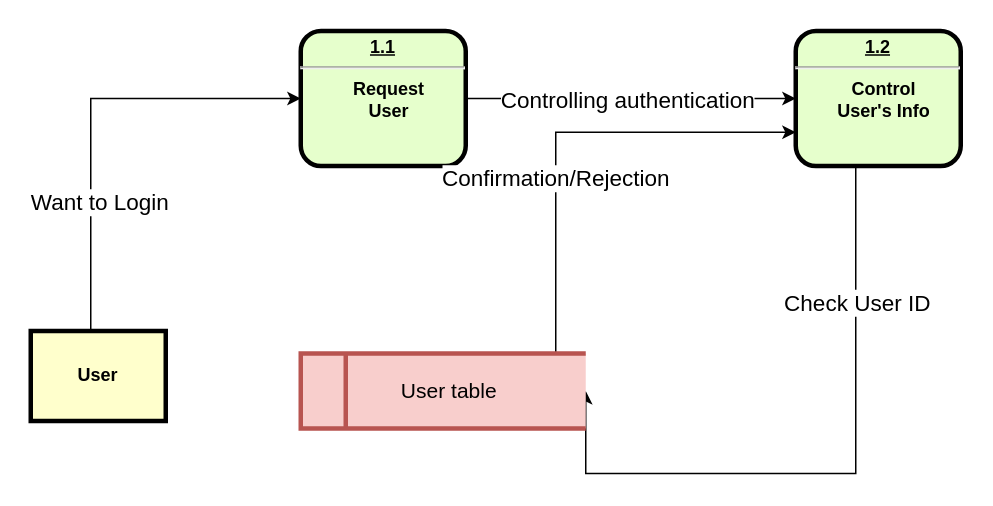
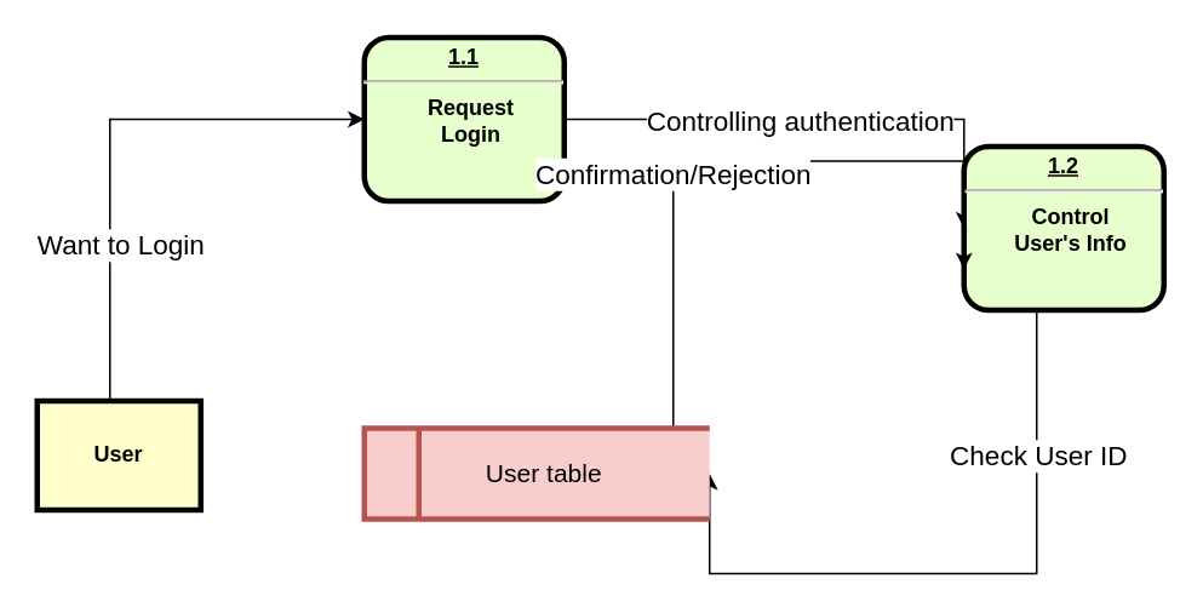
  <mxCell id="0" />
  <mxCell id="1" parent="0" />
  <mxCell id="2" style="edgeStyle=orthogonalEdgeStyle;rounded=0;orthogonalLoop=1;jettySize=auto;html=1;entryX=0;entryY=0.5;entryDx=0;entryDy=0;" parent="1" source="4" target="7" edge="1"><mxGeometry relative="1" as="geometry"><mxPoint x="320" y="30" as="targetPoint" /><Array as="points"><mxPoint x="60" y="65" /></Array></mxGeometry></mxCell>
  <mxCell id="3" value="Want to Login" style="edgeLabel;html=1;align=center;verticalAlign=middle;resizable=0;points=[];fontSize=15;" parent="2" vertex="1" connectable="0"><mxGeometry x="-0.394" y="2" relative="1" as="geometry"><mxPoint x="7" y="2" as="offset" /></mxGeometry></mxCell>
  <mxCell id="4" value="User" style="whiteSpace=wrap;align=center;verticalAlign=middle;fontStyle=1;strokeWidth=3;fillColor=#FFFFCC" parent="1" vertex="1"><mxGeometry x="20" y="220" width="90" height="60" as="geometry" /></mxCell>
  <mxCell id="5" style="edgeStyle=orthogonalEdgeStyle;rounded=0;orthogonalLoop=1;jettySize=auto;html=1;entryX=0;entryY=0.5;entryDx=0;entryDy=0;fontSize=17;" parent="1" target="10" edge="1"><mxGeometry relative="1" as="geometry"><mxPoint x="308.02" y="67.02" as="sourcePoint" /><mxPoint x="410" y="62.98" as="targetPoint" /><Array as="points"><mxPoint x="308" y="65" /></Array></mxGeometry></mxCell>
  <mxCell id="6" value="Controlling authentication" style="edgeLabel;html=1;align=center;verticalAlign=middle;resizable=0;points=[];fontSize=15;" parent="5" vertex="1" connectable="0"><mxGeometry x="-0.267" y="-2" relative="1" as="geometry"><mxPoint x="30" y="-2" as="offset" /></mxGeometry></mxCell>
- <mxCell id="7" value="&lt;p style=&quot;margin: 0px; margin-top: 4px; text-align: center; text-decoration: underline;&quot;&gt;&lt;strong&gt;1.1&lt;br&gt;&lt;/strong&gt;&lt;/p&gt;&lt;hr&gt;&lt;p style=&quot;margin: 0px; margin-left: 8px;&quot;&gt;&lt;span style=&quot;background-color: initial;&quot;&gt;Request&lt;/span&gt;&lt;br&gt;&lt;/p&gt;&lt;p style=&quot;margin: 0px; margin-left: 8px;&quot;&gt;&lt;span style=&quot;background-color: initial;&quot;&gt;User&lt;/span&gt;&lt;/p&gt;" style="verticalAlign=middle;align=center;overflow=fill;fontSize=12;fontFamily=Helvetica;html=1;rounded=1;fontStyle=1;strokeWidth=3;fillColor=#E6FFCC" parent="1" vertex="1"><mxGeometry x="200" y="20" width="110" height="90" as="geometry" /></mxCell>
+ <mxCell id="7" value="&lt;p style=&quot;margin: 0px; margin-top: 4px; text-align: center; text-decoration: underline;&quot;&gt;&lt;strong&gt;1.1&lt;br&gt;&lt;/strong&gt;&lt;/p&gt;&lt;hr&gt;&lt;p style=&quot;margin: 0px; margin-left: 8px;&quot;&gt;&lt;span style=&quot;background-color: initial;&quot;&gt;Request&lt;/span&gt;&lt;br&gt;&lt;/p&gt;&lt;p style=&quot;margin: 0px; margin-left: 8px;&quot;&gt;&lt;span style=&quot;background-color: initial;&quot;&gt;Login&lt;/span&gt;&lt;/p&gt;" style="verticalAlign=middle;align=center;overflow=fill;fontSize=12;fontFamily=Helvetica;html=1;rounded=1;fontStyle=1;strokeWidth=3;fillColor=#E6FFCC" parent="1" vertex="1"><mxGeometry x="200" y="20" width="110" height="90" as="geometry" /></mxCell>
  <mxCell id="8" style="edgeStyle=orthogonalEdgeStyle;rounded=0;orthogonalLoop=1;jettySize=auto;html=1;fontSize=17;entryX=1;entryY=0.5;entryDx=0;entryDy=0;" parent="1" source="10" target="13" edge="1"><mxGeometry x="-0.463" y="-10" relative="1" as="geometry"><mxPoint x="530" y="340" as="targetPoint" /><Array as="points"><mxPoint x="570" y="315" /></Array><mxPoint as="offset" /></mxGeometry></mxCell>
  <mxCell id="9" value="Check User ID" style="edgeLabel;html=1;align=center;verticalAlign=middle;resizable=0;points=[];fontSize=15;" parent="8" vertex="1" connectable="0"><mxGeometry x="-0.618" y="3" relative="1" as="geometry"><mxPoint x="-3" y="6" as="offset" /></mxGeometry></mxCell>
- <mxCell id="10" value="&lt;p style=&quot;margin: 0px; margin-top: 4px; text-align: center; text-decoration: underline;&quot;&gt;&lt;strong&gt;1.2&lt;/strong&gt;&lt;/p&gt;&lt;hr&gt;&lt;p style=&quot;margin: 0px; margin-left: 8px;&quot;&gt;Control&lt;/p&gt;&lt;p style=&quot;margin: 0px; margin-left: 8px;&quot;&gt;User's Info&lt;/p&gt;" style="verticalAlign=middle;align=center;overflow=fill;fontSize=12;fontFamily=Helvetica;html=1;rounded=1;fontStyle=1;strokeWidth=3;fillColor=#E6FFCC" parent="1" vertex="1"><mxGeometry x="530" y="20" width="110" height="90" as="geometry" /></mxCell>
+ <mxCell id="10" value="&lt;p style=&quot;margin: 0px; margin-top: 4px; text-align: center; text-decoration: underline;&quot;&gt;&lt;strong&gt;1.2&lt;/strong&gt;&lt;/p&gt;&lt;hr&gt;&lt;p style=&quot;margin: 0px; margin-left: 8px;&quot;&gt;Control&lt;/p&gt;&lt;p style=&quot;margin: 0px; margin-left: 8px;&quot;&gt;User's Info&lt;/p&gt;" style="verticalAlign=middle;align=center;overflow=fill;fontSize=12;fontFamily=Helvetica;html=1;rounded=1;fontStyle=1;strokeWidth=3;fillColor=#E6FFCC" parent="1" vertex="1"><mxGeometry x="530" y="80" width="110" height="90" as="geometry" /></mxCell>
  <mxCell id="11" style="edgeStyle=orthogonalEdgeStyle;rounded=0;orthogonalLoop=1;jettySize=auto;html=1;entryX=0;entryY=0.75;entryDx=0;entryDy=0;fontSize=15;" parent="1" source="13" target="10" edge="1"><mxGeometry relative="1" as="geometry"><Array as="points"><mxPoint x="370" y="88" /></Array></mxGeometry></mxCell>
  <mxCell id="12" value="Confirmation/Rejection" style="edgeLabel;html=1;align=center;verticalAlign=middle;resizable=0;points=[];fontSize=15;" parent="11" vertex="1" connectable="0"><mxGeometry x="-0.233" y="1" relative="1" as="geometry"><mxPoint as="offset" /></mxGeometry></mxCell>
  <mxCell id="13" value="&lt;font style=&quot;font-size: 14px;&quot;&gt;&lt;span style=&quot;white-space: pre;&quot;&gt;&#09;&lt;span style=&quot;white-space: pre;&quot;&gt;&#09;&lt;/span&gt;U&lt;/span&gt;ser table&lt;/font&gt;" style="html=1;dashed=0;whitespace=wrap;shape=mxgraph.dfd.dataStoreID;align=left;spacingLeft=3;points=[[0,0],[0.5,0],[1,0],[0,0.5],[1,0.5],[0,1],[0.5,1],[1,1]];fontFamily=Helvetica;fontSize=11;shadow=0;strokeWidth=3;fillColor=#f8cecc;strokeColor=#b85450;" parent="1" vertex="1"><mxGeometry x="200" y="235" width="190" height="50" as="geometry" /></mxCell>
